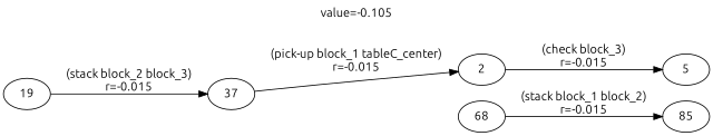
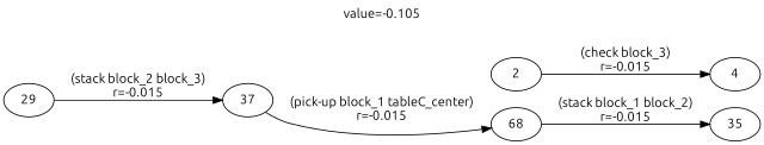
  digraph {
    fontname=Ubuntu
    label="value=-0.105"
    labelloc=top
    rankdir=LR
    node [fontname=Ubuntu]
    edge [fontname=Ubuntu]
    2
-   5
-   19
+   5 [label=4]
+   19 [label=29]
    37
    n5 [label=68]
-   85
+   85 [label=35]
    2 -> 5 [label="(check block_3)\nr=-0.015"]
    19 -> 37 [label="(stack block_2 block_3)\nr=-0.015"]
-   37 -> 2 [label="(pick-up block_1 tableC_center)\nr=-0.015"]
+   37 -> n5 [label="(pick-up block_1 tableC_center)\nr=-0.015"]
    n5 -> 85 [label="(stack block_1 block_2)\nr=-0.015"]
  }
